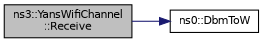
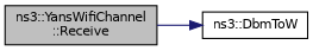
  digraph {
    rankdir=LR
    node [color=black fontname=Helvetica fontsize=10 shape=record style=filled]
    n1 [fillcolor=grey75 fontcolor=black height=0.2 label="ns3::YansWifiChannel\l::Receive" width=0.4]
-   n2 [fillcolor=white height=0.2 label="ns0::DbmToW" width=0.4]
+   n2 [fillcolor=white height=0.2 label="ns3::DbmToW" width=0.4]
    n1 -> n2 [color=midnightblue fontname=Helvetica fontsize=10 labelfontname=Helvetica labelfontsize=10 style=solid]
  }
